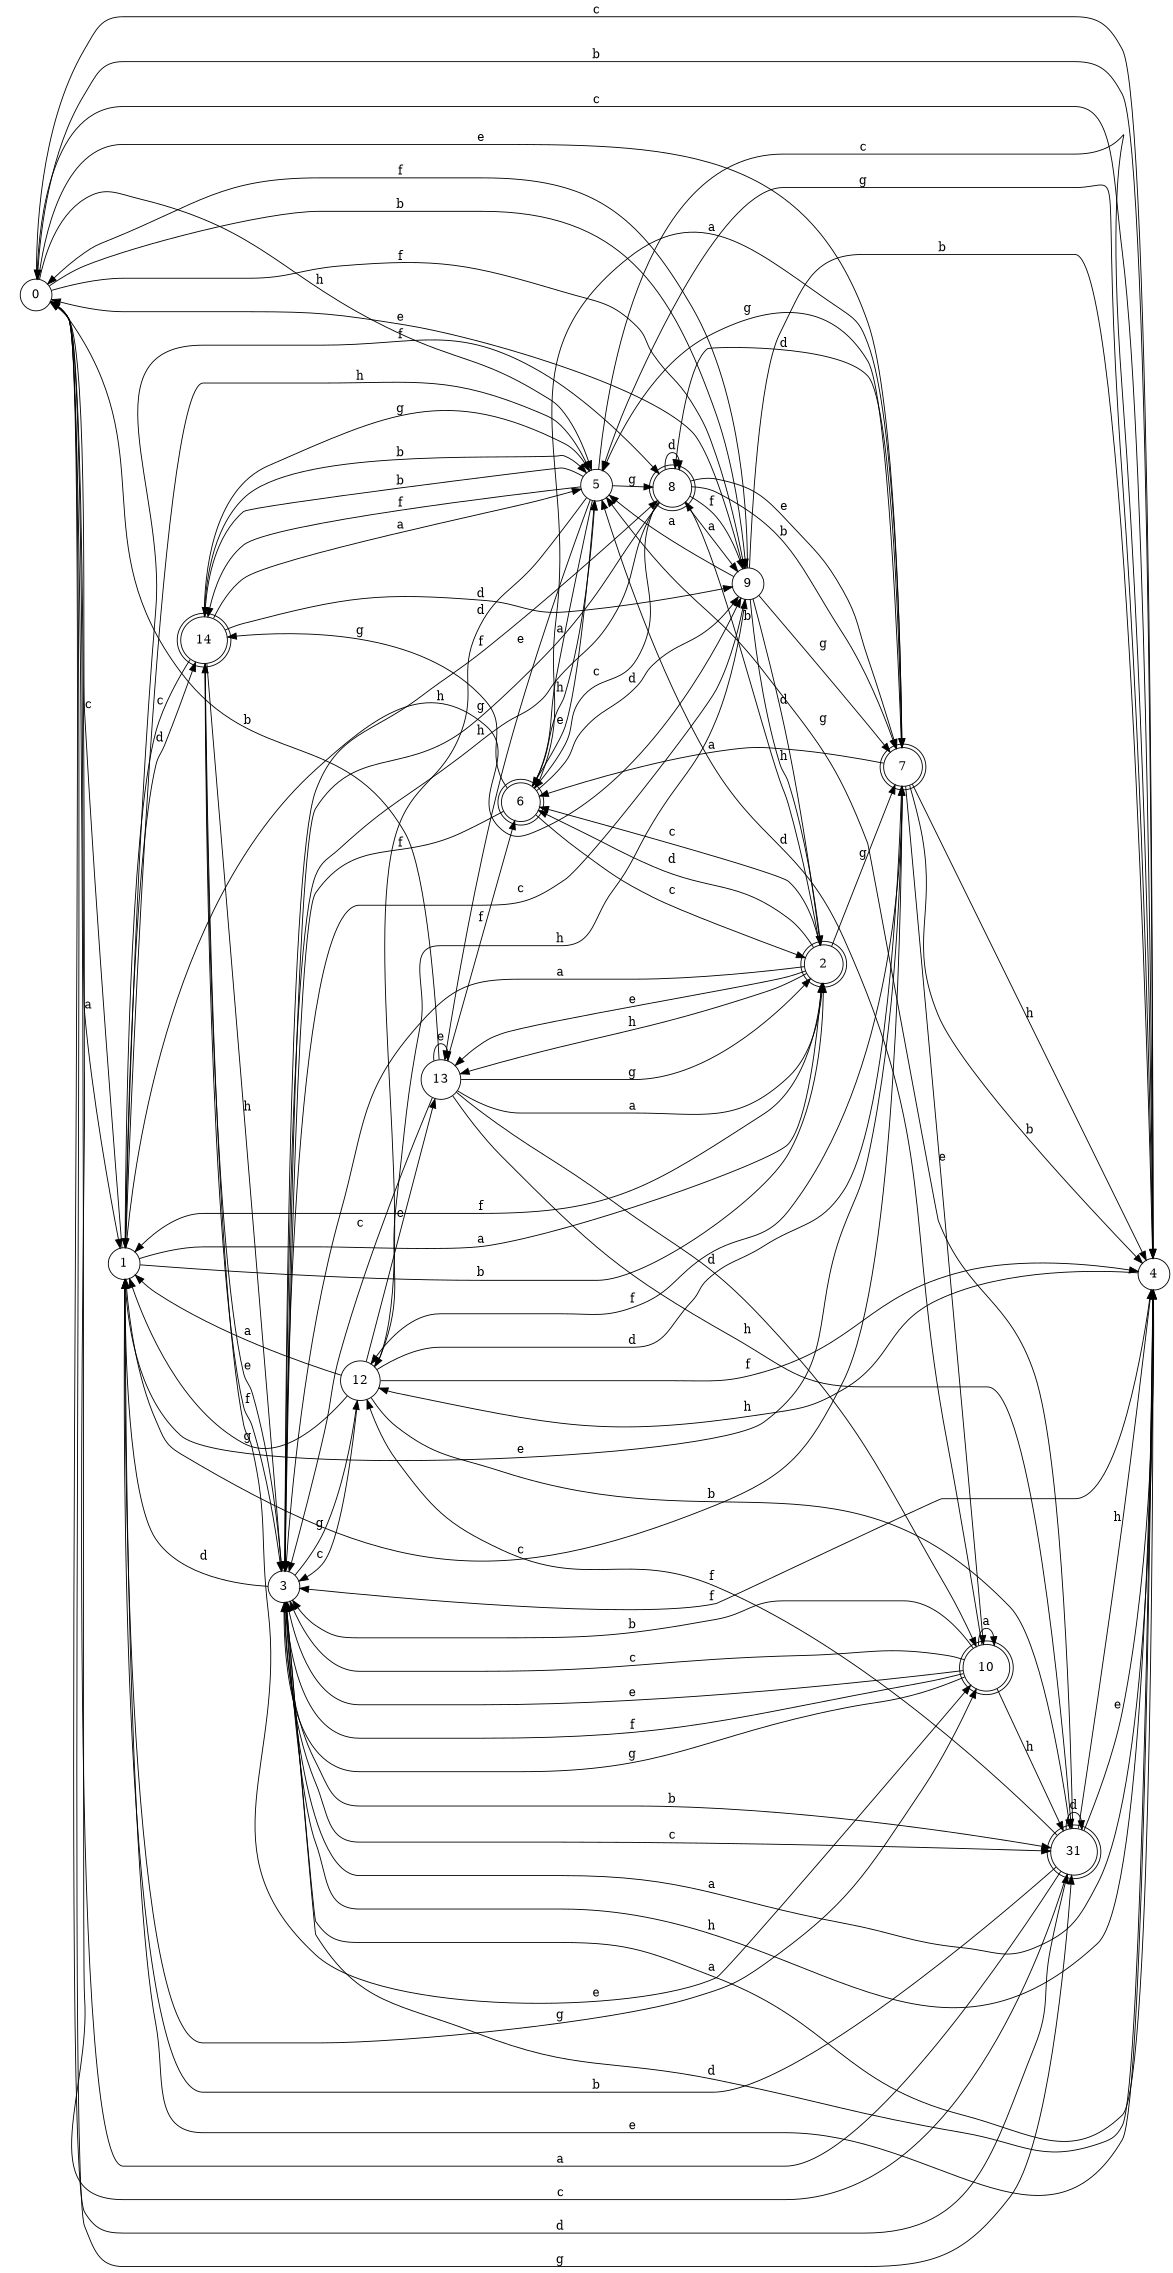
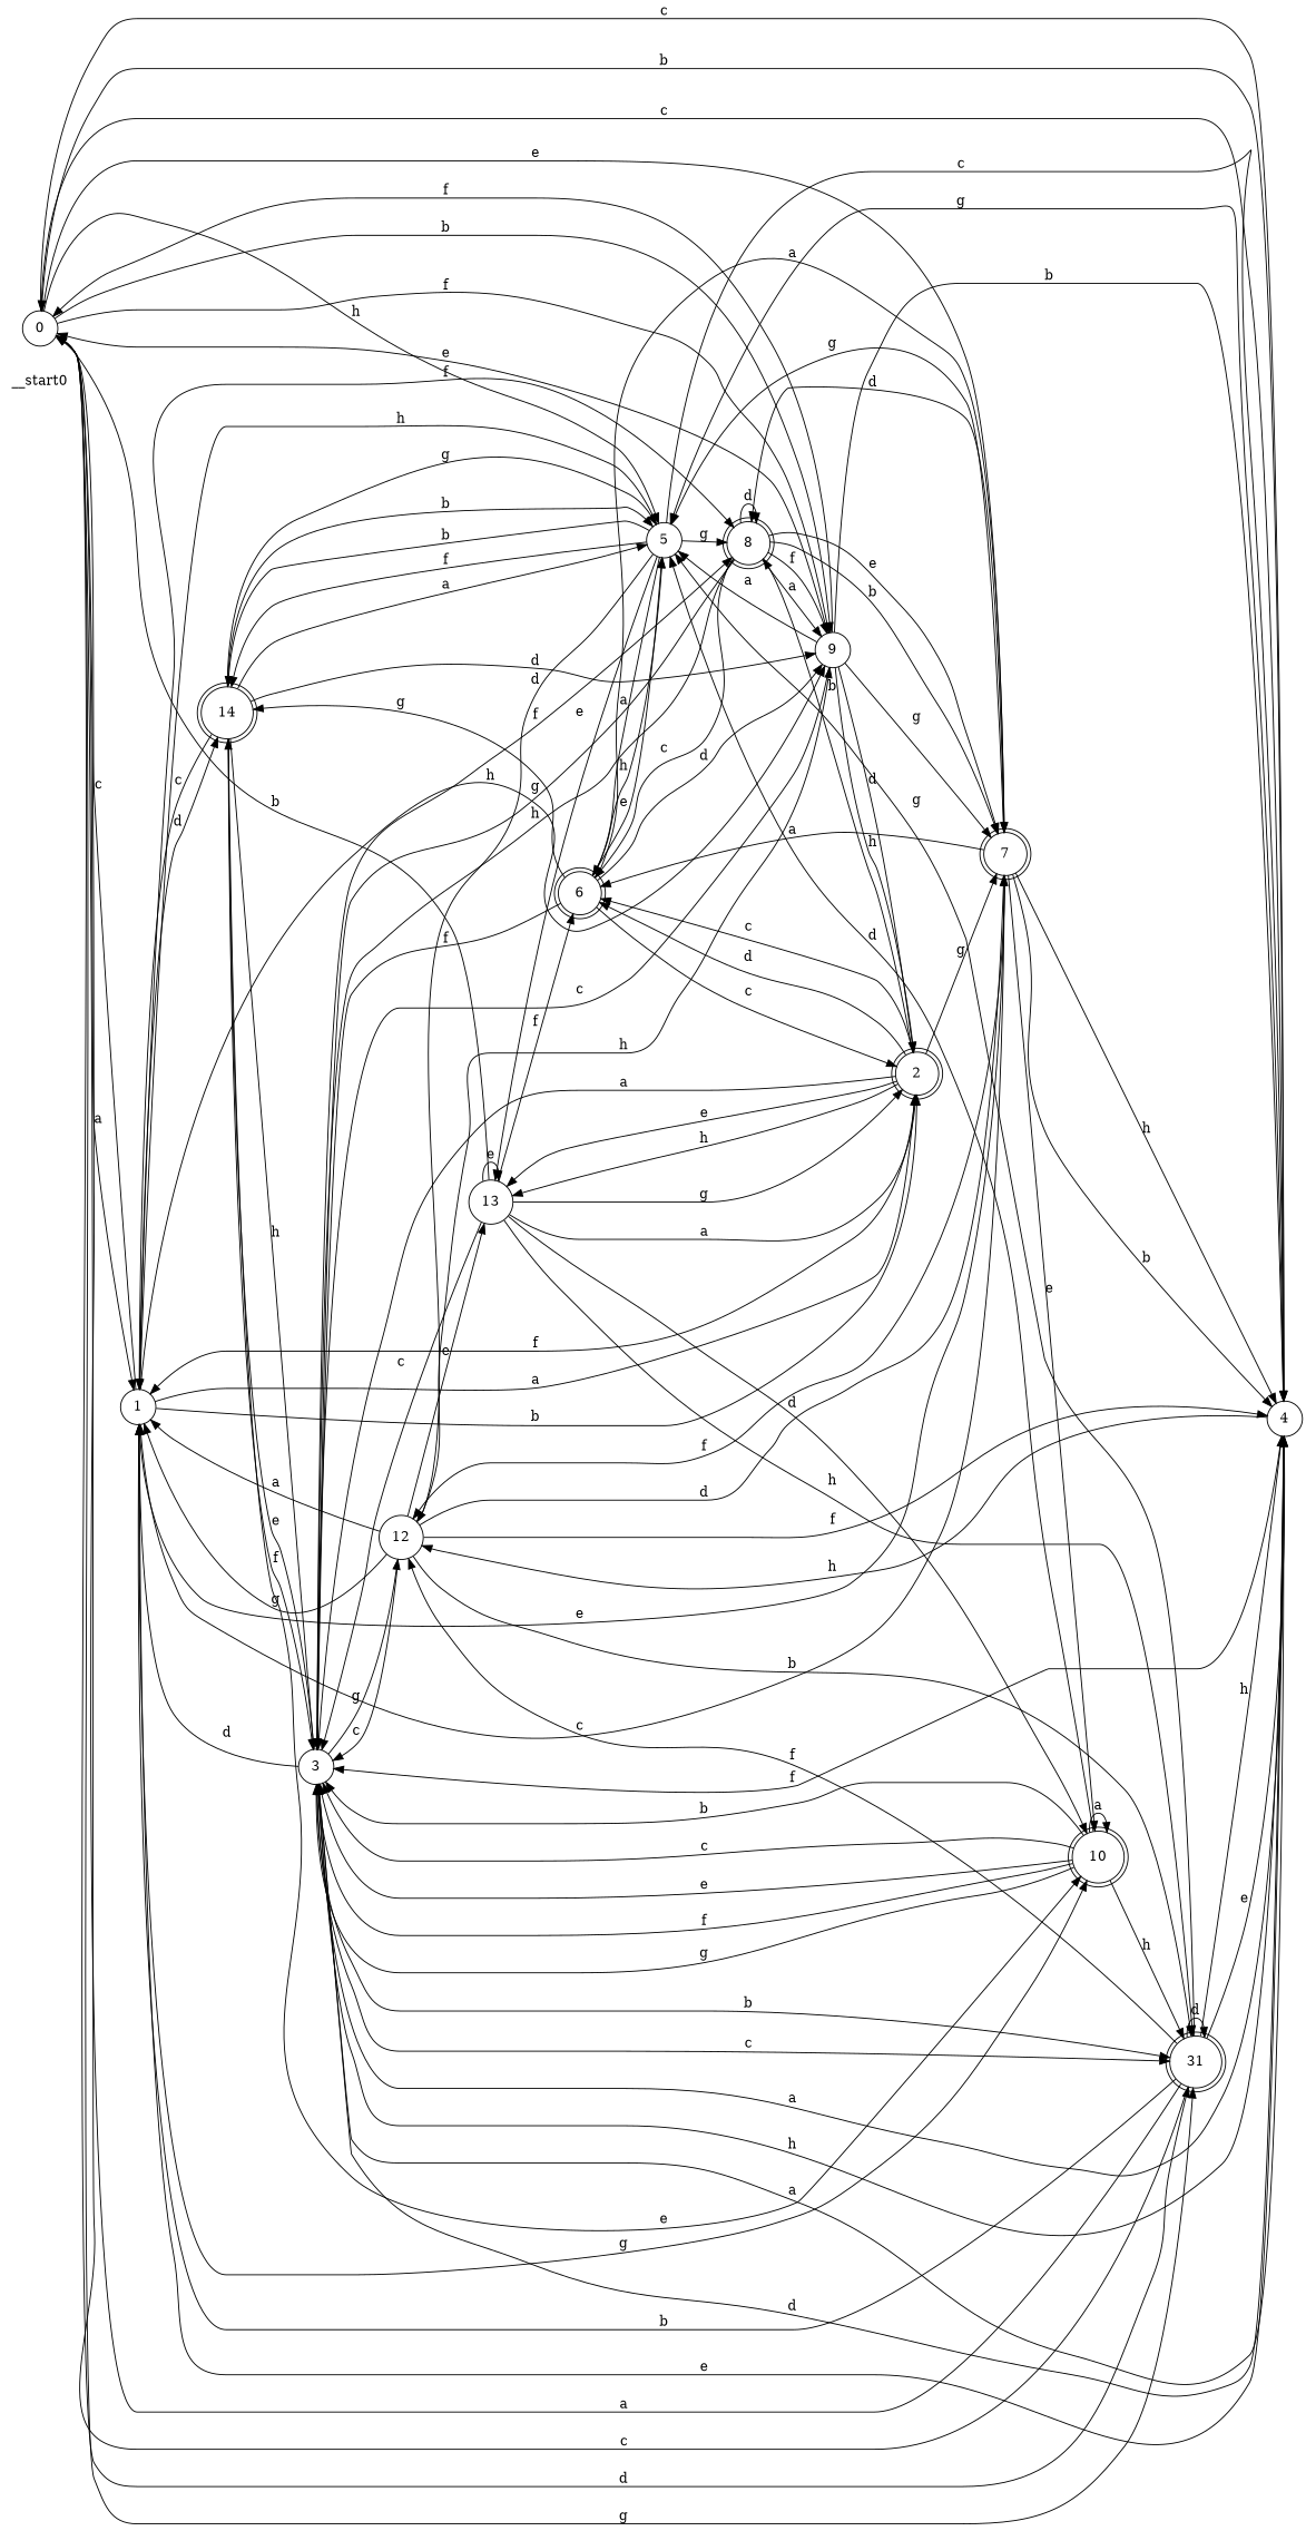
  digraph {
    rankdir=LR
    node [shape=circle color=black fillcolor=white style=filled]
+   __start0 [shape=none color="" fillcolor="" style=""]
    n2 [label=0]
    n3 [label=1]
    n4 [label=4]
    n5 [label=5]
    n6 [label=7 shape=doublecircle style="rounded,filled"]
    n7 [label=9]
    n8 [label=31 shape=doublecircle style="rounded,filled"]
    n9 [label=2 shape=doublecircle style="rounded,filled"]
    n10 [label=8 shape=doublecircle style="rounded,filled"]
    n11 [label=10 shape=doublecircle style="rounded,filled"]
    n12 [label=14 shape=doublecircle style="rounded,filled"]
    n13 [label=3]
    n14 [label=12]
    n15 [label=6 shape=doublecircle style="rounded,filled"]
    n16 [label=13]
    n2 -> n3 [label=a]
    n2 -> n4 [label=c]
    n2 -> n5 [label=h]
    n2 -> n6 [label=e]
    n2 -> n7 [label=b]
    n2 -> n7 [label=f]
    n2 -> n8 [label=d]
    n2 -> n8 [label=g]
    n3 -> n2 [label=c]
    n3 -> n6 [label=e]
    n3 -> n7 [label=h]
    n3 -> n9 [label=a]
    n3 -> n9 [label=b]
    n3 -> n10 [label=f]
    n3 -> n11 [label=g]
    n3 -> n12 [label=d]
    n4 -> n2 [label=b]
    n4 -> n2 [label=c]
    n4 -> n3 [label=e]
    n4 -> n5 [label=g]
    n4 -> n13 [label=a]
    n4 -> n13 [label=d]
    n4 -> n13 [label=f]
    n4 -> n14 [label=h]
    n5 -> n3 [label=h]
    n5 -> n4 [label=c]
    n5 -> n10 [label=g]
    n5 -> n12 [label=b]
    n5 -> n12 [label=f]
    n5 -> n14 [label=d]
    n5 -> n15 [label=a]
    n5 -> n16 [label=e]
    n6 -> n3 [label=c]
    n6 -> n4 [label=b]
    n6 -> n4 [label=h]
    n6 -> n5 [label=g]
    n6 -> n10 [label=d]
    n6 -> n11 [label=e]
    n6 -> n14 [label=f]
    n6 -> n15 [label=a]
    n7 -> n2 [label=e]
    n7 -> n2 [label=f]
    n7 -> n4 [label=b]
    n7 -> n5 [label=a]
    n7 -> n6 [label=g]
    n7 -> n9 [label=d]
    n7 -> n9 [label=h]
    n7 -> n13 [label=c]
    n8 -> n2 [label=a]
    n8 -> n2 [label=c]
    n8 -> n3 [label=b]
    n8 -> n4 [label=e]
    n8 -> n4 [label=h]
    n8 -> n5 [label=g]
    n8 -> n8 [label=d]
    n8 -> n14 [label=f]
    n9 -> n3 [label=f]
    n9 -> n6 [label=g]
    n9 -> n10 [label=b]
    n9 -> n13 [label=a]
    n9 -> n15 [label=c]
    n9 -> n15 [label=d]
    n9 -> n16 [label=e]
    n9 -> n16 [label=h]
    n10 -> n6 [label=b]
    n10 -> n6 [label=e]
    n10 -> n7 [label=a]
    n10 -> n7 [label=f]
    n10 -> n10 [label=d]
    n10 -> n13 [label=g]
    n10 -> n13 [label=h]
    n10 -> n15 [label=c]
    n11 -> n5 [label=d]
    n11 -> n8 [label=h]
    n11 -> n11 [label=a]
    n11 -> n13 [label=b]
    n11 -> n13 [label=c]
    n11 -> n13 [label=e]
    n11 -> n13 [label=f]
    n11 -> n13 [label=g]
    n12 -> n3 [label=c]
    n12 -> n5 [label=a]
    n12 -> n5 [label=b]
    n12 -> n5 [label=g]
    n12 -> n7 [label=d]
    n12 -> n11 [label=e]
    n12 -> n13 [label=f]
    n12 -> n13 [label=h]
    n13 -> n3 [label=d]
    n13 -> n4 [label=a]
    n13 -> n4 [label=h]
    n13 -> n8 [label=b]
    n13 -> n8 [label=c]
    n13 -> n10 [label=f]
    n13 -> n12 [label=e]
    n13 -> n14 [label=g]
    n14 -> n3 [label=a]
    n14 -> n3 [label=g]
    n14 -> n4 [label=f]
    n14 -> n6 [label=d]
    n14 -> n7 [label=h]
    n14 -> n8 [label=b]
    n14 -> n13 [label=c]
    n14 -> n16 [label=e]
    n15 -> n5 [label=e]
    n15 -> n5 [label=h]
    n15 -> n6 [label=a]
    n15 -> n7 [label=d]
    n15 -> n9 [label=c]
    n15 -> n12 [label=g]
    n15 -> n13 [label=f]
    n16 -> n2 [label=b]
    n16 -> n8 [label=h]
    n16 -> n9 [label=a]
    n16 -> n9 [label=g]
    n16 -> n11 [label=d]
    n16 -> n13 [label=c]
    n16 -> n15 [label=f]
    n16 -> n16 [label=e]
  }
